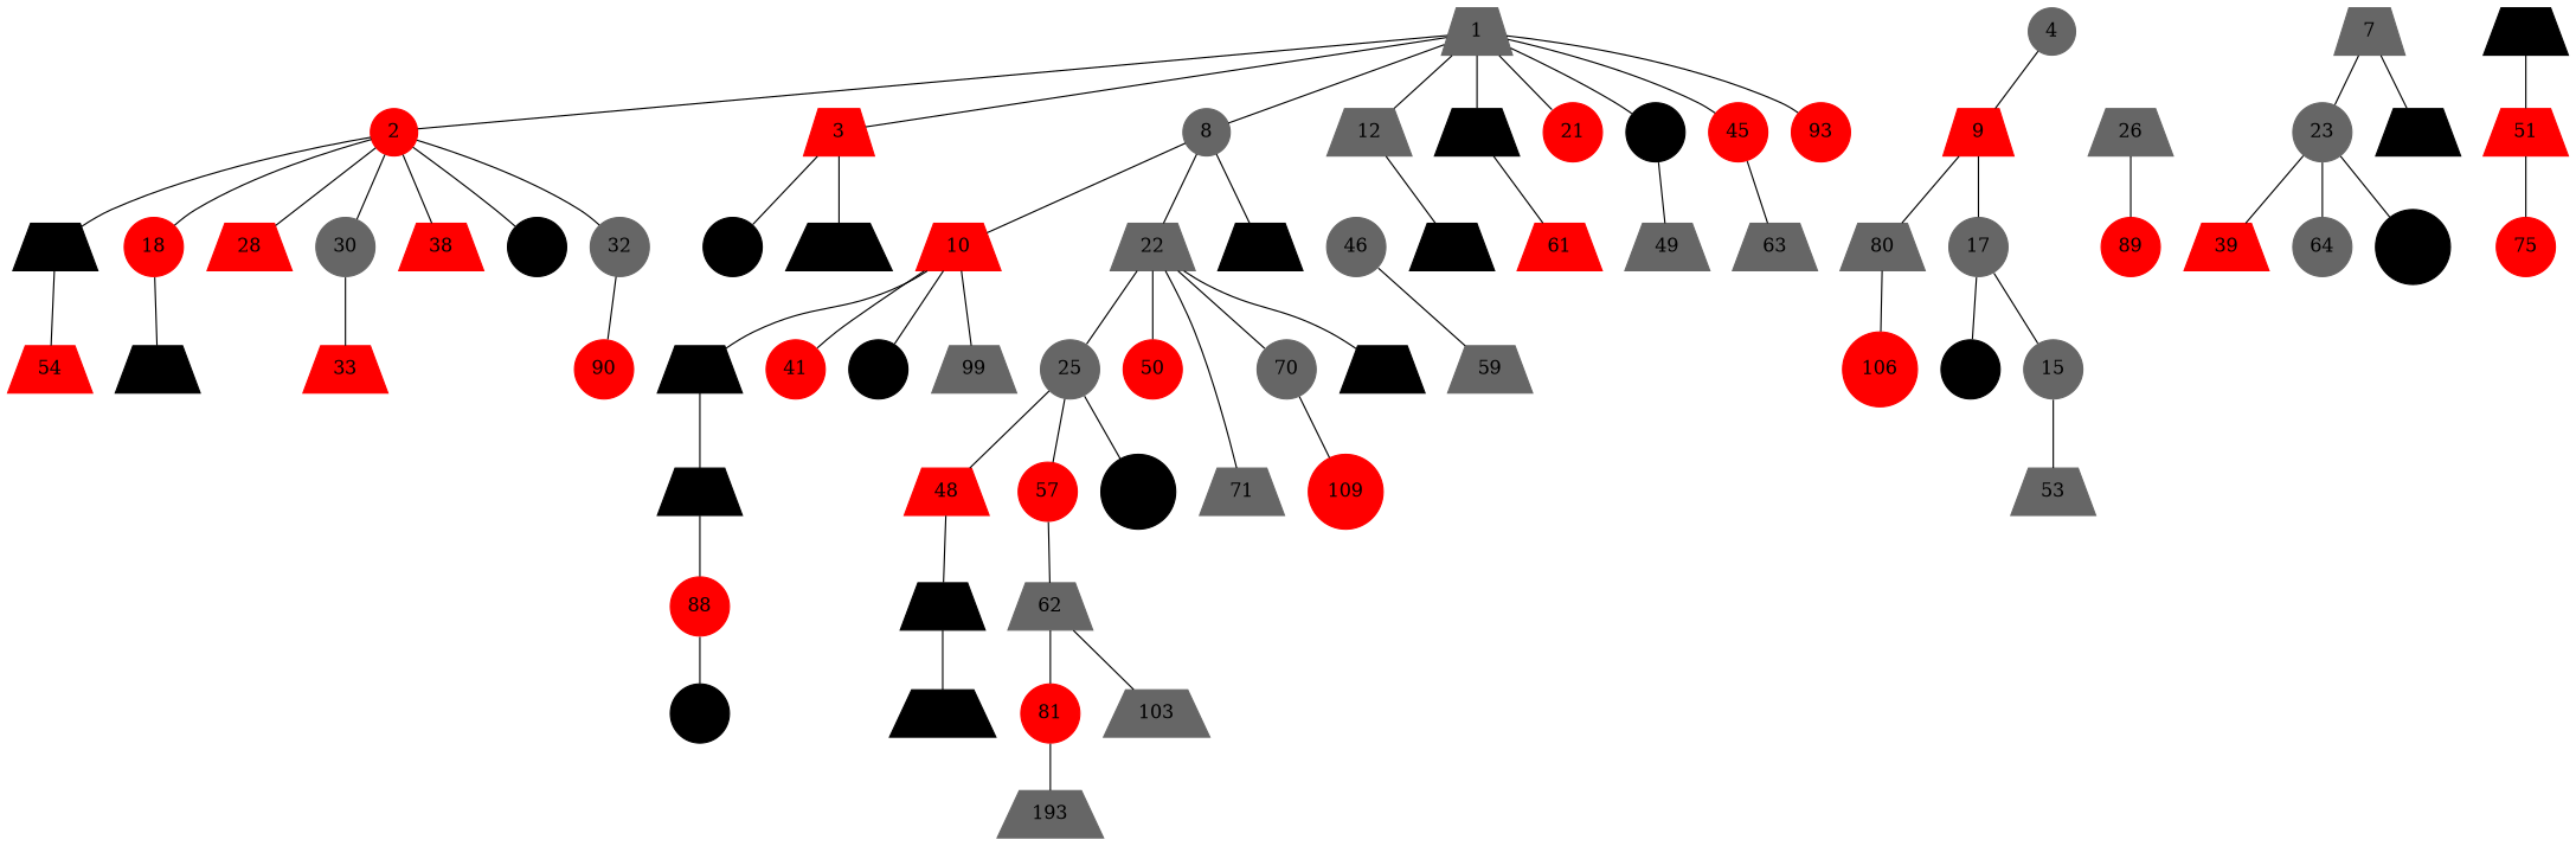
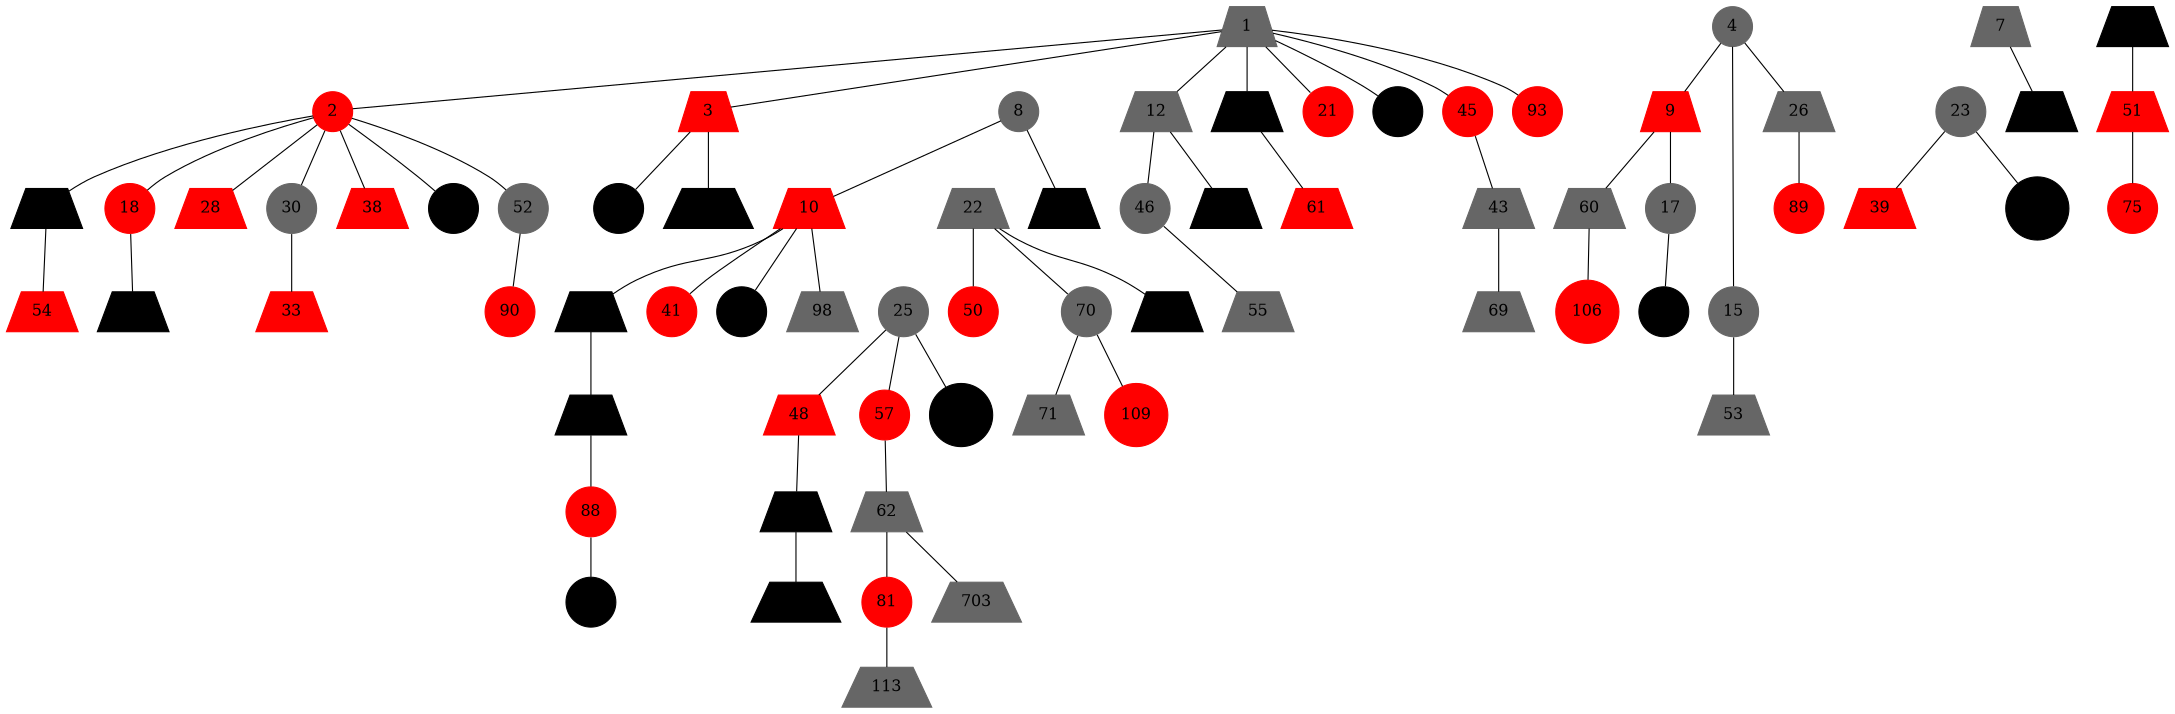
  graph {
    node [color=gray40 shape=trapezium style=filled]
    1 [super="+5"]
    2 [color=red shape=circle super="+20"]
    3 [color=red super="+29"]
    8 [shape=circle super="+11"]
    12 [super="+97"]
    13 [color=black]
    21 [color=red shape=circle super="+73"]
    34 [color=black shape=circle super="+92"]
    45 [color=red shape=circle super="+59"]
    93 [color=red shape=circle]
    14 [color=black super="+86"]
    18 [color=red shape=circle]
    28 [color=red]
    30 [shape=circle super="+65"]
    38 [color=red]
    40 [color=black shape=circle]
-   52 [shape=circle super="+95" label=32]
+   52 [shape=circle super="+95"]
    67 [color=black shape=circle]
    115 [color=black]
    4 [shape=circle super="+80"]
    9 [color=red super="+31"]
    15 [shape=circle super="+76"]
    26
    10 [color=red super="+19"]
    22 [super="+27"]
    68 [color=black super="+78"]
    46 [shape=circle super="+112"]
    58 [color=black super="+85"]
    61 [color=red]
-   49
-   63 [super="+99"]
+   63 [super="+99" label=43]
    54 [color=red super="+102"]
    42 [color=black]
    33 [color=red super="+43"]
    90 [color=red shape=circle]
    17 [shape=circle super="+74"]
-   60 [super="+66" label=80]
+   60 [super="+66"]
    53
    89 [color=red shape=circle]
    7 [super="+47"]
    23 [shape=circle super="+24"]
    35 [color=black]
    37 [color=black]
    51 [color=red]
    39 [color=red super="+72"]
-   64 [shape=circle]
    101 [color=black shape=circle]
    16 [color=black super="+32"]
    41 [color=red shape=circle super="+108"]
    79 [color=black shape=circle super="+91"]
-   98 [label=99]
+   98
    25 [shape=circle super="+36"]
    50 [color=red shape=circle]
    70 [shape=circle]
    71 [super="+83"]
    84 [color=black]
    44 [color=black shape=circle]
    106 [color=red shape=circle]
    77 [color=black]
-   55 [super="+94" label=59]
+   55 [super="+94"]
    88 [color=red shape=circle super="+114"]
    48 [color=red]
    57 [color=red shape=circle]
    110 [color=black shape=circle]
    109 [color=red shape=circle]
    87 [color=black]
    62 [super="+82"]
    75 [color=red shape=circle]
+   69
    105 [color=black super="+107"]
    81 [color=red shape=circle super="+100"]
-   103 [super="+104"]
-   113 [label=193]
+   103 [super="+104" label=703]
+   113
    96 [color=black shape=circle super="+111"]
    1 -- 2
    1 -- 3
-   1 -- 8
    1 -- 12
    1 -- 13
    1 -- 21
    1 -- 34
    1 -- 45
    1 -- 93
    2 -- 14
    2 -- 18
    2 -- 28
    2 -- 30
    2 -- 38
    2 -- 40
    2 -- 52
    3 -- 67
    3 -- 115
    8 -- 10
-   8 -- 22
    8 -- 68
+   12 -- 46
    12 -- 58
    13 -- 61
-   34 -- 49
    45 -- 63
    14 -- 54
    18 -- 42
    30 -- 33
    52 -- 90
    4 -- 9
-   17 -- 15
+   4 -- 15
+   4 -- 26
    9 -- 17
    9 -- 60
    15 -- 53
    26 -- 89
    10 -- 16
    10 -- 41
    10 -- 79
    10 -- 98
-   22 -- 25
    22 -- 50
    22 -- 70
-   22 -- 71
+   70 -- 71
    22 -- 84
    46 -- 55
+   63 -- 69
    17 -- 44
    60 -- 106
-   7 -- 23
    7 -- 35
    23 -- 39
-   23 -- 64
    23 -- 101
    37 -- 51
    51 -- 75
    16 -- 77
    25 -- 48
    25 -- 57
    25 -- 110
    70 -- 109
    77 -- 88
    88 -- 96
    48 -- 87
    57 -- 62
    87 -- 105
    62 -- 81
    62 -- 103
    81 -- 113
  }
